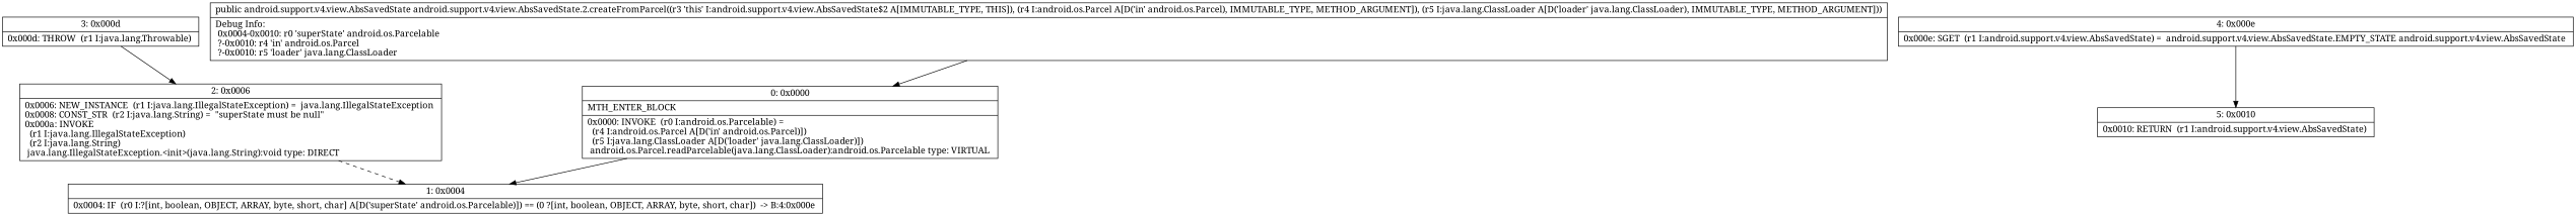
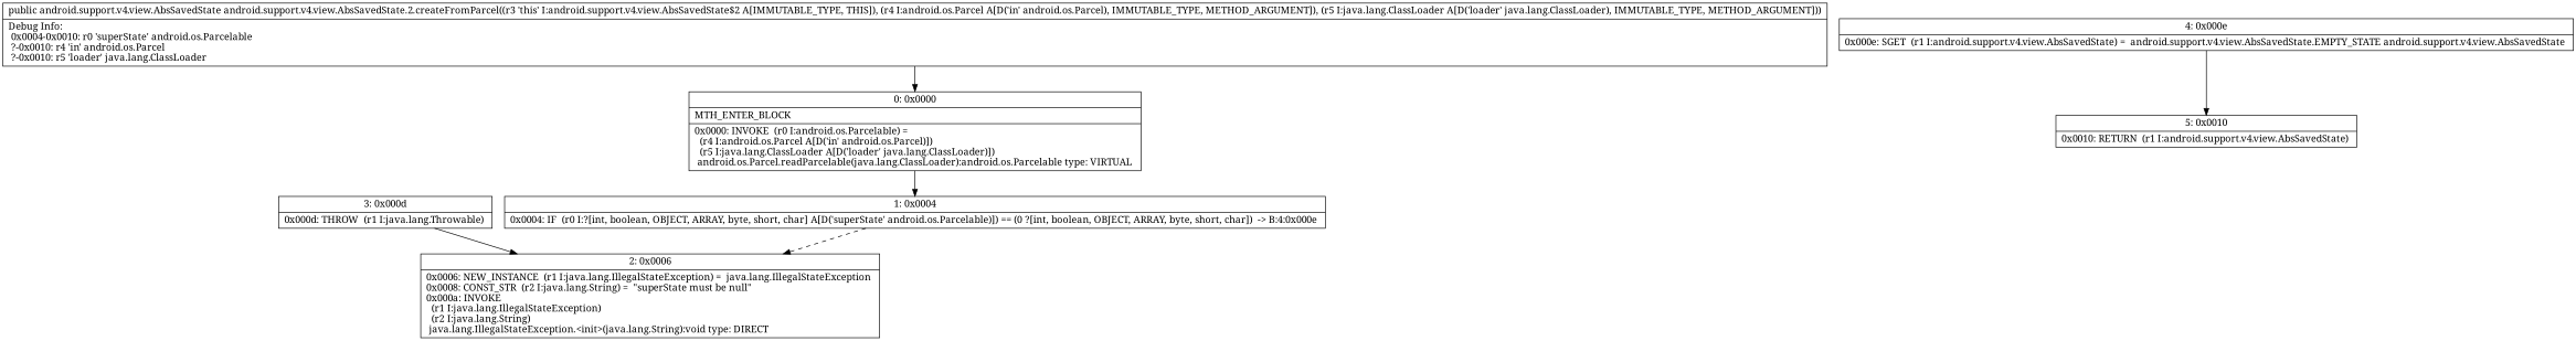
  digraph {
    fontname="Noto Serif"
    node [fontname="Noto Serif" shape=record]
    edge [fontname="Noto Serif"]
    n1 [label="{0\:\ 0x0000|MTH_ENTER_BLOCK\l|0x0000: INVOKE  (r0 I:android.os.Parcelable) = \l  (r4 I:android.os.Parcel A[D('in' android.os.Parcel)])\l  (r5 I:java.lang.ClassLoader A[D('loader' java.lang.ClassLoader)])\l android.os.Parcel.readParcelable(java.lang.ClassLoader):android.os.Parcelable type: VIRTUAL \l}"]
    n2 [label="{1\:\ 0x0004|0x0004: IF  (r0 I:?[int, boolean, OBJECT, ARRAY, byte, short, char] A[D('superState' android.os.Parcelable)]) == (0 ?[int, boolean, OBJECT, ARRAY, byte, short, char])  \-\> B:4:0x000e \l}"]
    n3 [label="{2\:\ 0x0006|0x0006: NEW_INSTANCE  (r1 I:java.lang.IllegalStateException) =  java.lang.IllegalStateException \l0x0008: CONST_STR  (r2 I:java.lang.String) =  \"superState must be null\" \l0x000a: INVOKE  \l  (r1 I:java.lang.IllegalStateException)\l  (r2 I:java.lang.String)\l java.lang.IllegalStateException.\<init\>(java.lang.String):void type: DIRECT \l}"]
    n4 [label="{4\:\ 0x000e|0x000e: SGET  (r1 I:android.support.v4.view.AbsSavedState) =  android.support.v4.view.AbsSavedState.EMPTY_STATE android.support.v4.view.AbsSavedState \l}"]
    n5 [label="{5\:\ 0x0010|0x0010: RETURN  (r1 I:android.support.v4.view.AbsSavedState) \l}"]
    n6 [label="{3\:\ 0x000d|0x000d: THROW  (r1 I:java.lang.Throwable) \l}"]
    n7 [label="{public android.support.v4.view.AbsSavedState android.support.v4.view.AbsSavedState.2.createFromParcel((r3 'this' I:android.support.v4.view.AbsSavedState$2 A[IMMUTABLE_TYPE, THIS]), (r4 I:android.os.Parcel A[D('in' android.os.Parcel), IMMUTABLE_TYPE, METHOD_ARGUMENT]), (r5 I:java.lang.ClassLoader A[D('loader' java.lang.ClassLoader), IMMUTABLE_TYPE, METHOD_ARGUMENT]))  | Debug Info:\l  0x0004\-0x0010: r0 'superState' android.os.Parcelable\l  ?\-0x0010: r4 'in' android.os.Parcel\l  ?\-0x0010: r5 'loader' java.lang.ClassLoader\l}"]
    n1 -> n2
-   n3 -> n2 [style=dashed]
+   n2 -> n3 [style=dashed]
    n4 -> n5
    n6 -> n3
    n7 -> n1
  }
